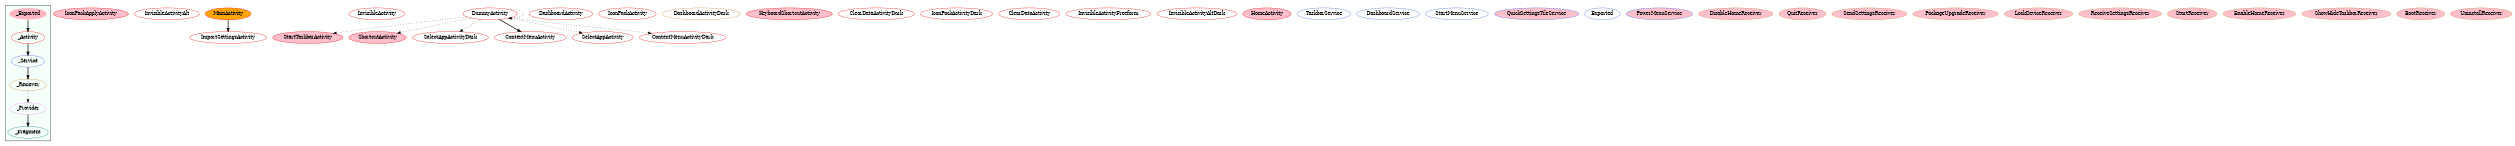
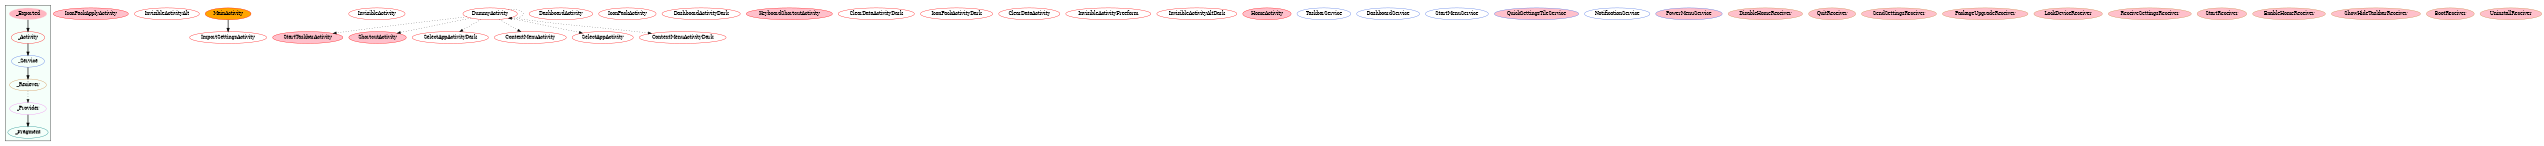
  digraph {
    node [color=red]
    edge [style=dotted]
    _Activity
    _Service [color=royalblue]
    _Reciever [color=peru]
    _Provider [color=violet]
    _Fragment [color=teal]
    _Exported [color=mintcream fillcolor=lightpink style=filled]
    IconPackApplyActivity [fillcolor=pink style=filled]
    InvisibleActivityAlt
    MainActivity [fillcolor=orange style=filled]
    ImportSettingsActivity
    InvisibleActivity
    StartTaskbarActivity [fillcolor=pink style=filled]
    DashboardActivity
    IconPackActivity
-   DashboardActivityDark [color=peru]
+   DashboardActivityDark
    KeyboardShortcutActivity [fillcolor=pink style=filled]
    ClearDataActivityDark
    IconPackActivityDark
    ClearDataActivity
    ShortcutActivity [fillcolor=pink style=filled]
    InvisibleActivityFreeform
    DummyActivity
    SelectAppActivityDark
    ContextMenuActivity
    SelectAppActivity
    ContextMenuActivityDark
    InvisibleActivityAltDark
    HomeActivity [fillcolor=pink style=filled]
    TaskbarService [color=royalblue]
    DashboardService [color=royalblue]
    StartMenuService [color=royalblue]
    QuickSettingsTileService [color=royalblue fillcolor=pink style=filled]
-   NotificationService [color=royalblue label=Exported]
+   NotificationService [color=royalblue]
    PowerMenuService [color=royalblue fillcolor=pink style=filled]
    DisableHomeReceiver [color=peru fillcolor=pink style=filled]
    QuitReceiver [color=peru fillcolor=pink style=filled]
    SendSettingsReceiver [color=peru fillcolor=pink style=filled]
    PackageUpgradeReceiver [color=peru fillcolor=pink style=filled]
    LockDeviceReceiver [color=peru fillcolor=pink style=filled]
    ReceiveSettingsReceiver [color=peru fillcolor=pink style=filled]
    StartReceiver [color=peru fillcolor=pink style=filled]
    EnableHomeReceiver [color=peru fillcolor=pink style=filled]
    ShowHideTaskbarReceiver [color=peru fillcolor=pink style=filled]
    BootReceiver [color=peru fillcolor=pink style=filled]
    UninstallReceiver [color=peru fillcolor=pink style=filled]
    subgraph cluster_1 {
      bgcolor=mintcream
      _Activity
      _Service
      _Reciever
      _Provider
      _Fragment
      _Exported
    }
    _Activity -> _Service [style=bold]
    _Service -> _Reciever [style=bold]
    _Reciever -> _Provider
    _Provider -> _Fragment [style=bold]
    _Exported -> _Activity [style=bold]
    MainActivity -> ImportSettingsActivity [style=bold]
    DummyActivity -> StartTaskbarActivity
    DummyActivity -> ShortcutActivity
    DummyActivity -> DummyActivity
    DummyActivity -> SelectAppActivityDark
-   DummyActivity -> ContextMenuActivity [style=bold]
+   DummyActivity -> ContextMenuActivity
    DummyActivity -> SelectAppActivity
    DummyActivity -> ContextMenuActivityDark
  }
